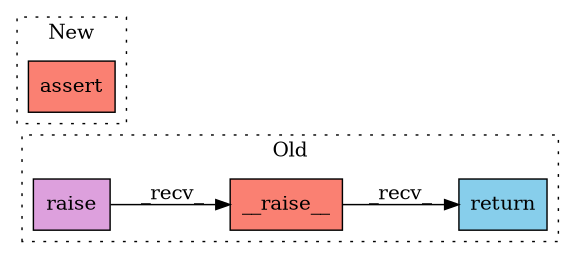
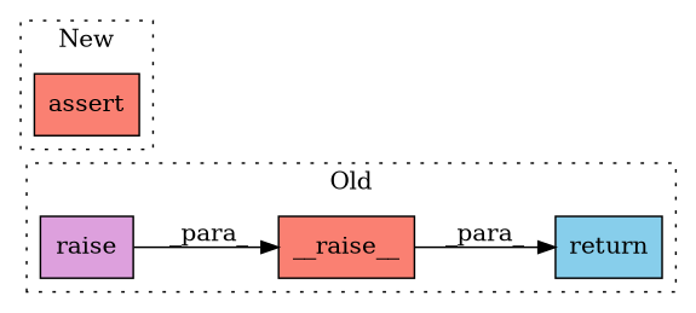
  digraph {
    rankdir=LR
    node [a=32 fillcolor=salmon l=7 shape=box style=filled]
    n1 [l="9,1" label=__raise__ s="10640,10742"]
    n2 [fillcolor=plum l="6,1" label=raise s="10605,10638"]
    n3 [a=41 fillcolor=skyblue label=return s=10598]
    n4 [a=6 label=assert s=10338]
    subgraph cluster_1 {
      label=Old
      style=dotted
      n1
      n2
      n3
    }
    subgraph cluster_2 {
      label=New
      style=dotted
      n4
    }
-   n1 -> n3 [label=_recv_]
-   n2 -> n1 [label=_recv_]
+   n1 -> n3 [label=_para_]
+   n2 -> n1 [label=_para_]
  }
